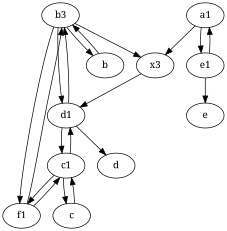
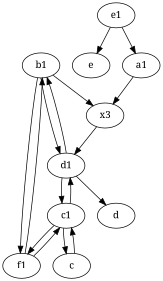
  digraph {
    fontname="Noto Serif"
    node [fontname="Noto Serif"]
    edge [fontname="Noto Serif"]
-   b1 [label=b3]
+   b1
    d1
-   b
    f1
    x3
    d
    c1
    a1
    e1
    e
    c
    b1 -> d1
-   b1 -> b
    b1 -> f1
    b1 -> x3
    d1 -> b1
    d1 -> d
    d1 -> c1
-   b -> b1
    f1 -> b1
    f1 -> c1
    x3 -> d1
    c1 -> d1
    c1 -> f1
    c1 -> c
    a1 -> x3
-   a1 -> e1
    e1 -> a1
    e1 -> e
    c -> c1
  }
